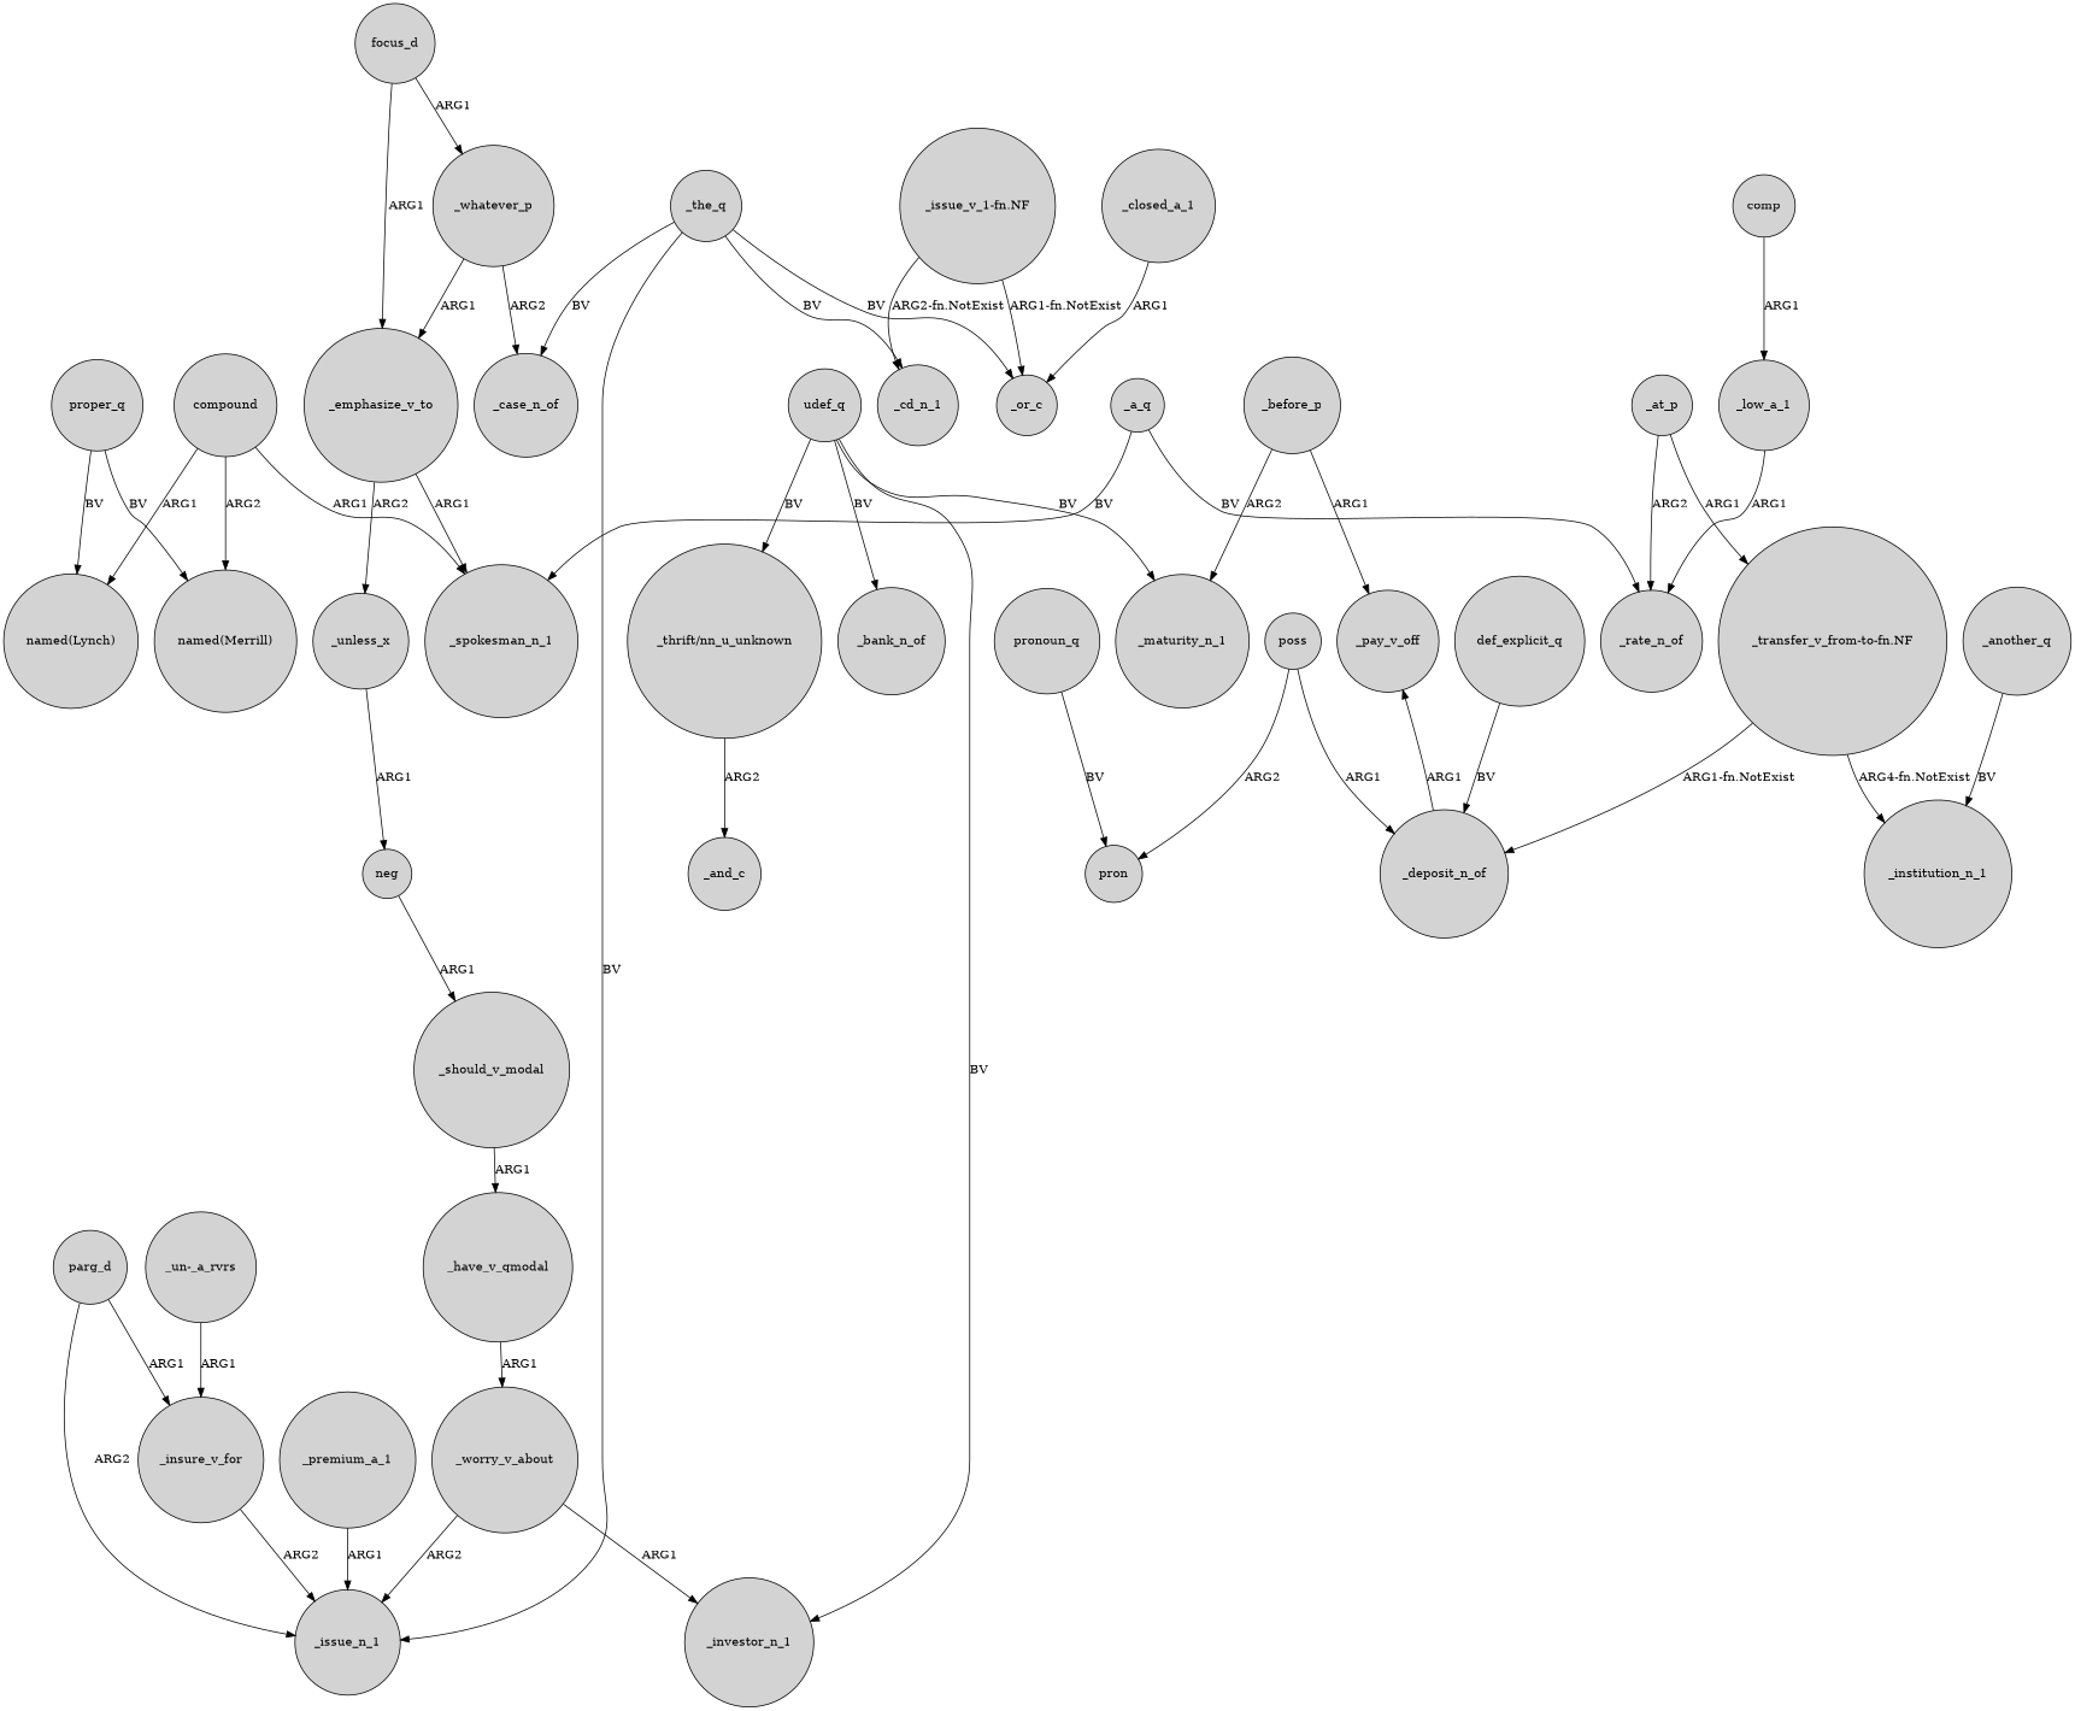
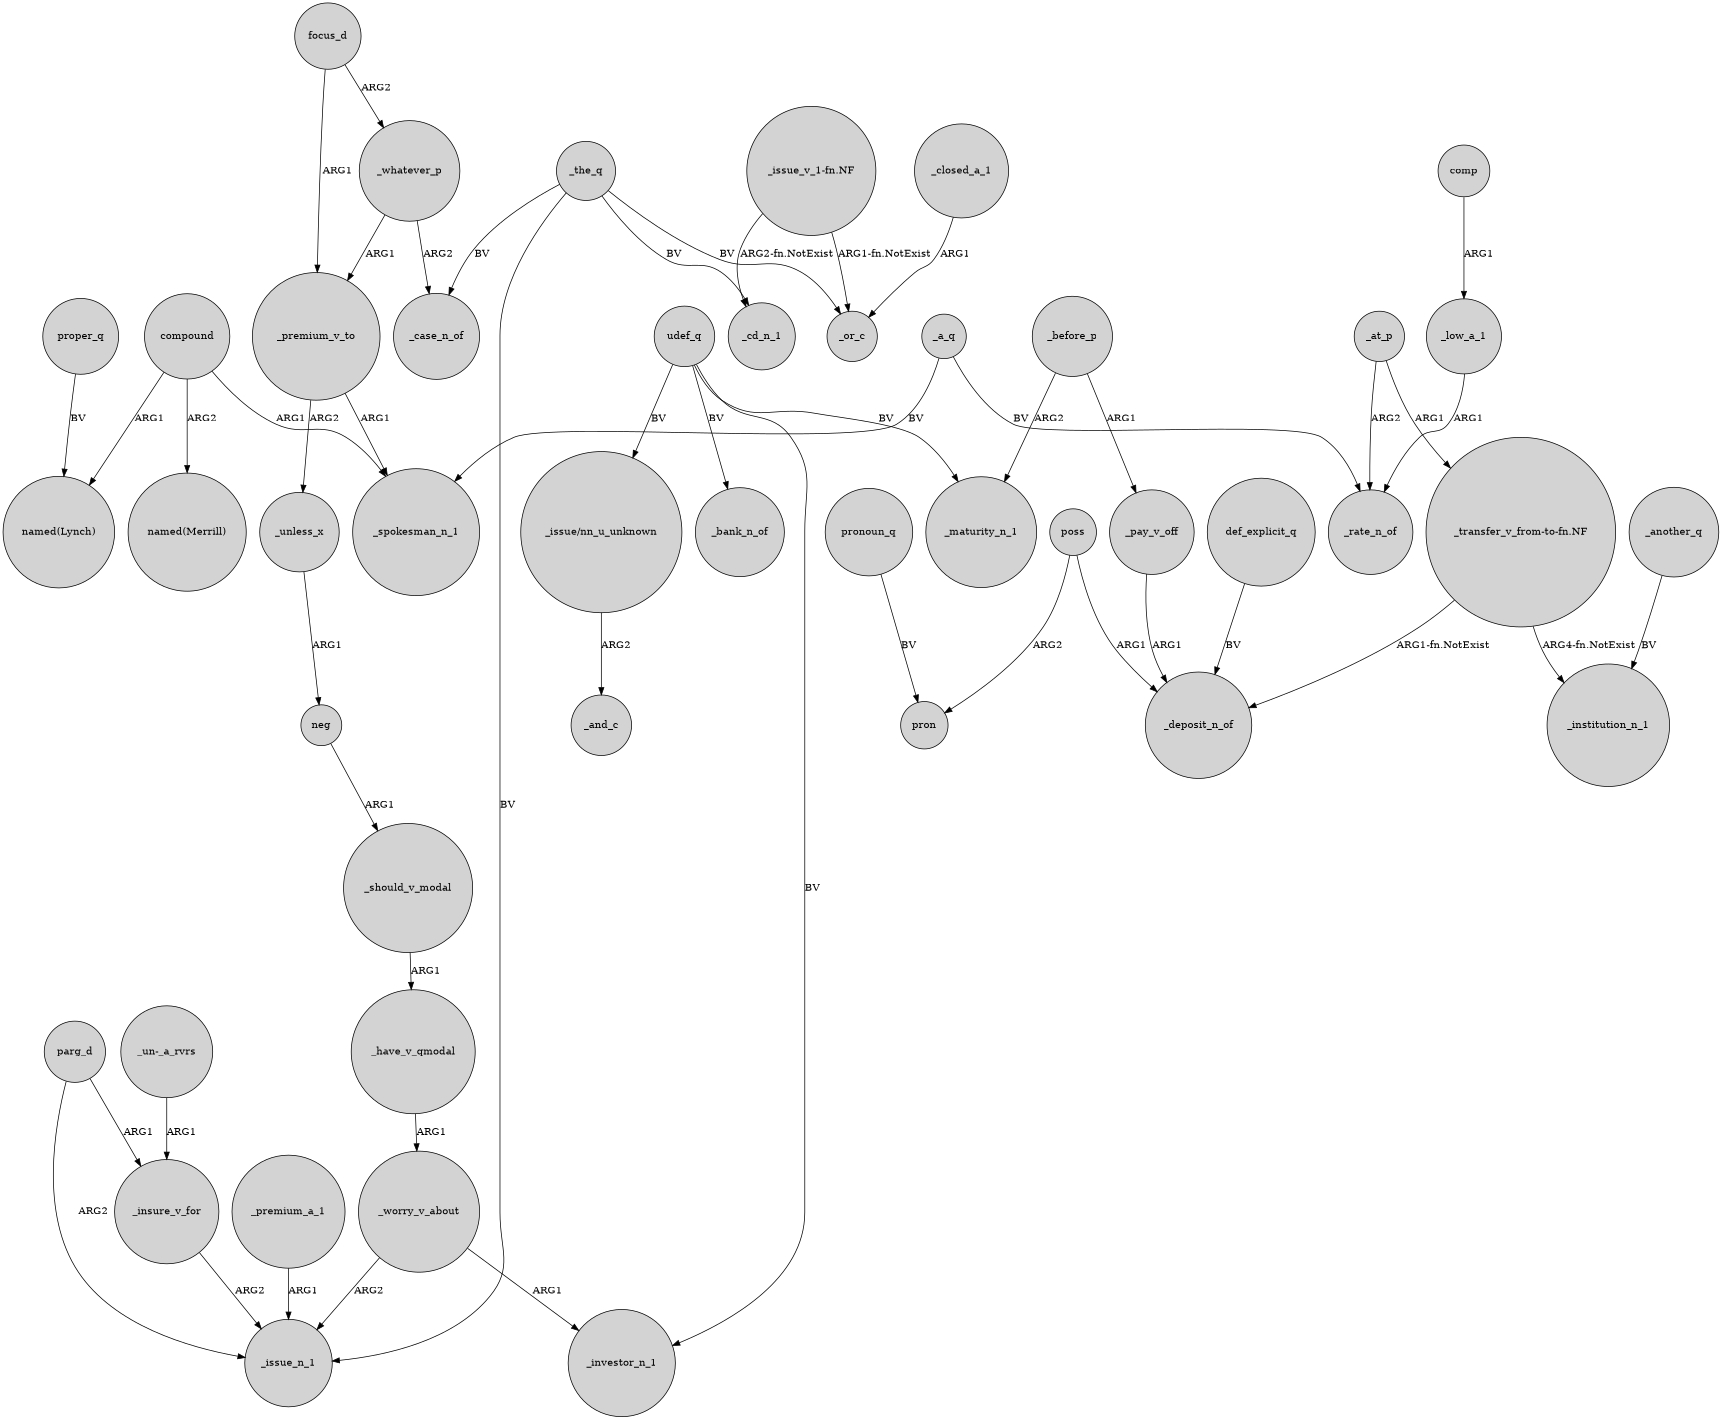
  digraph {
    node [shape=circle style=filled]
    compound
    "named(Lynch)"
    _spokesman_n_1
    "named(Merrill)"
    _the_q
    _or_c
    _case_n_of
    _issue_n_1
    _cd_n_1
    "_un-_a_rvrs"
    _insure_v_for
    poss
    pron
    _deposit_n_of
    _at_p
    _rate_n_of
    "_transfer_v_from-to-fn.NF"
    _institution_n_1
    udef_q
    _investor_n_1
    _maturity_n_1
-   "_thrift/nn_u_unknown"
+   "_thrift/nn_u_unknown" [label="_issue/nn_u_unknown"]
    _bank_n_of
    _and_c
    neg
    _should_v_modal
    _have_v_qmodal
    _worry_v_about
    _whatever_p
-   _emphasize_v_to
+   _emphasize_v_to [label=_premium_v_to]
    _unless_x
    "_issue_v_1-fn.NF"
    proper_q
    _before_p
    _pay_v_off
    def_explicit_q
    _a_q
    pronoun_q
    _low_a_1
    focus_d
    parg_d
    _closed_a_1
    _another_q
    _premium_a_1
    comp
    compound -> "named(Lynch)" [label=ARG1]
    compound -> _spokesman_n_1 [label=ARG1]
    compound -> "named(Merrill)" [label=ARG2]
    _the_q -> _or_c [label=BV]
    _the_q -> _case_n_of [label=BV]
    _the_q -> _issue_n_1 [label=BV]
    _the_q -> _cd_n_1 [label=BV]
    "_un-_a_rvrs" -> _insure_v_for [label=ARG1]
    _insure_v_for -> _issue_n_1 [label=ARG2]
    poss -> pron [label=ARG2]
    poss -> _deposit_n_of [label=ARG1]
    _at_p -> _rate_n_of [label=ARG2]
    _at_p -> "_transfer_v_from-to-fn.NF" [label=ARG1]
    "_transfer_v_from-to-fn.NF" -> _deposit_n_of [label="ARG1-fn.NotExist"]
    "_transfer_v_from-to-fn.NF" -> _institution_n_1 [label="ARG4-fn.NotExist"]
    udef_q -> _investor_n_1 [label=BV]
    udef_q -> _maturity_n_1 [label=BV]
    udef_q -> "_thrift/nn_u_unknown" [label=BV]
    udef_q -> _bank_n_of [label=BV]
    "_thrift/nn_u_unknown" -> _and_c [label=ARG2]
    neg -> _should_v_modal [label=ARG1]
    _should_v_modal -> _have_v_qmodal [label=ARG1]
    _have_v_qmodal -> _worry_v_about [label=ARG1]
    _worry_v_about -> _issue_n_1 [label=ARG2]
    _worry_v_about -> _investor_n_1 [label=ARG1]
    _whatever_p -> _case_n_of [label=ARG2]
    _whatever_p -> _emphasize_v_to [label=ARG1]
    _emphasize_v_to -> _spokesman_n_1 [label=ARG1]
    _emphasize_v_to -> _unless_x [label=ARG2]
    _unless_x -> neg [label=ARG1]
    "_issue_v_1-fn.NF" -> _or_c [label="ARG1-fn.NotExist"]
    "_issue_v_1-fn.NF" -> _cd_n_1 [label="ARG2-fn.NotExist"]
    proper_q -> "named(Lynch)" [label=BV]
-   proper_q -> "named(Merrill)" [label=BV]
    _before_p -> _maturity_n_1 [label=ARG2]
    _before_p -> _pay_v_off [label=ARG1]
-   _deposit_n_of -> _pay_v_off [label=ARG1]
+   _pay_v_off -> _deposit_n_of [label=ARG1]
    def_explicit_q -> _deposit_n_of [label=BV]
    _a_q -> _spokesman_n_1 [label=BV]
    _a_q -> _rate_n_of [label=BV]
    pronoun_q -> pron [label=BV]
    _low_a_1 -> _rate_n_of [label=ARG1]
-   focus_d -> _whatever_p [label=ARG1]
+   focus_d -> _whatever_p [label=ARG2]
    focus_d -> _emphasize_v_to [label=ARG1]
    parg_d -> _issue_n_1 [label=ARG2]
    parg_d -> _insure_v_for [label=ARG1]
    _closed_a_1 -> _or_c [label=ARG1]
    _another_q -> _institution_n_1 [label=BV]
    _premium_a_1 -> _issue_n_1 [label=ARG1]
    comp -> _low_a_1 [label=ARG1]
  }
